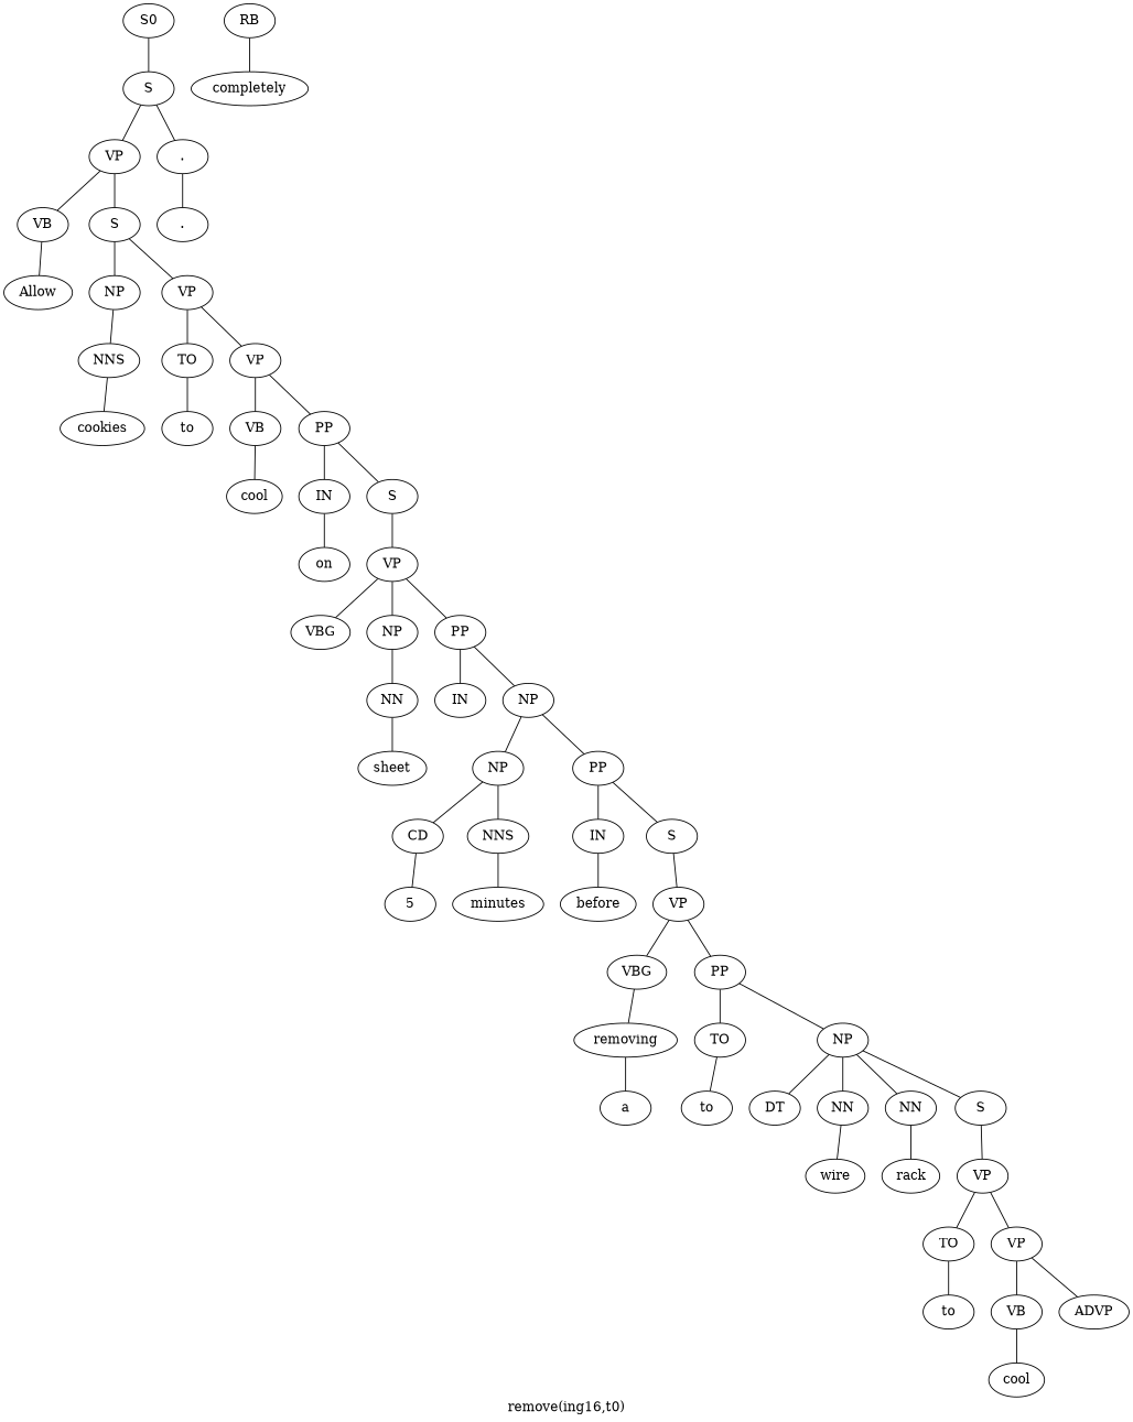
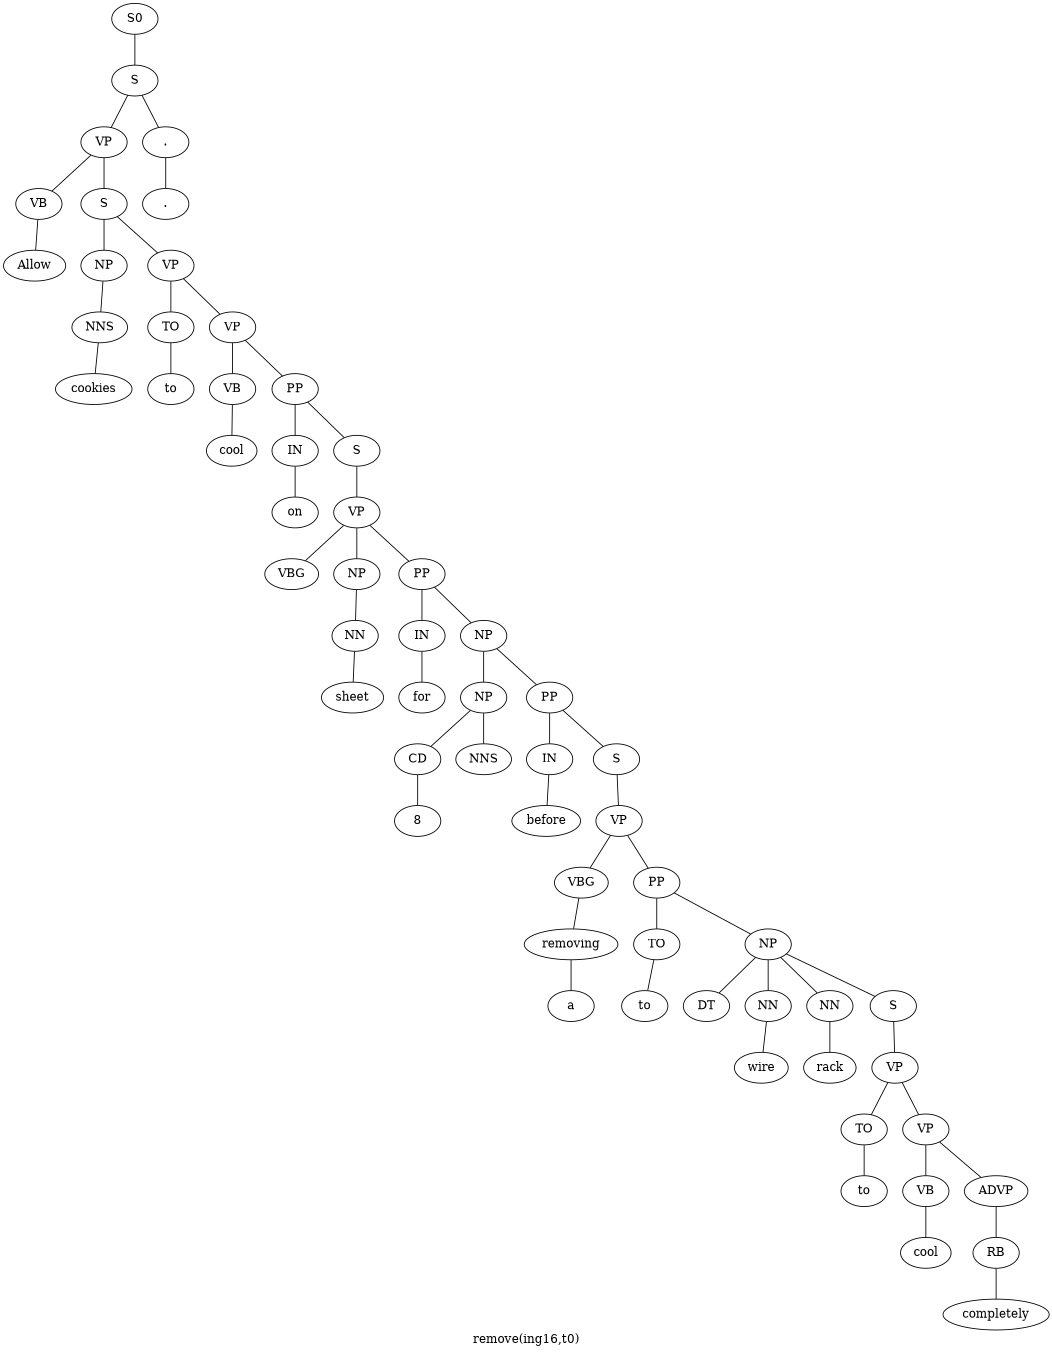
  graph {
    label="remove(ing16,t0)"
    n1 [label=S0]
    n2 [label=S]
    n3 [label=VP]
    n4 [label="."]
    n5 [label=VB]
    n6 [label=S]
    n7 [label="."]
    n8 [label=Allow]
    n9 [label=NP]
    n10 [label=VP]
    n11 [label=NNS]
    n12 [label=TO]
    n13 [label=VP]
    n14 [label=cookies]
    n15 [label=to]
    n16 [label=VB]
    n17 [label=PP]
    n18 [label=cool]
    n19 [label=IN]
    n20 [label=S]
    n21 [label=on]
    n22 [label=VP]
    n23 [label=VBG]
    n24 [label=NP]
    n25 [label=PP]
    n26 [label=NN]
    n27 [label=IN]
    n28 [label=NP]
    n29 [label=sheet]
+   n30 [label=for]
    n31 [label=NP]
    n32 [label=PP]
    n33 [label=CD]
    n34 [label=NNS]
    n35 [label=IN]
    n36 [label=S]
-   n37 [label=5]
-   n38 [label=minutes]
+   n37 [label=8]
    n39 [label=before]
    n40 [label=VP]
    n41 [label=VBG]
    n42 [label=PP]
    n43 [label=removing]
    n44 [label=TO]
    n45 [label=NP]
    n46 [label=a]
    n47 [label=to]
    n48 [label=DT]
    n49 [label=NN]
    n50 [label=NN]
    n51 [label=S]
    n52 [label=wire]
    n53 [label=rack]
    n54 [label=VP]
    n55 [label=TO]
    n56 [label=VP]
    n57 [label=to]
    n58 [label=VB]
    n59 [label=ADVP]
    n60 [label=cool]
    n61 [label=RB]
    n62 [label=completely]
    n1 -- n2
    n2 -- n3
    n2 -- n4
    n3 -- n5
    n3 -- n6
    n4 -- n7
    n5 -- n8
    n6 -- n9
    n6 -- n10
    n9 -- n11
    n10 -- n12
    n10 -- n13
    n11 -- n14
    n12 -- n15
    n13 -- n16
    n13 -- n17
    n16 -- n18
    n17 -- n19
    n17 -- n20
    n19 -- n21
    n20 -- n22
    n22 -- n23
    n22 -- n24
    n22 -- n25
    n24 -- n26
    n25 -- n27
    n25 -- n28
    n26 -- n29
+   n27 -- n30
    n28 -- n31
    n28 -- n32
    n31 -- n33
    n31 -- n34
    n32 -- n35
    n32 -- n36
    n33 -- n37
-   n34 -- n38
    n35 -- n39
    n36 -- n40
    n40 -- n41
    n40 -- n42
    n41 -- n43
    n42 -- n44
    n42 -- n45
    n43 -- n46
    n44 -- n47
    n45 -- n48
    n45 -- n49
    n45 -- n50
    n45 -- n51
    n49 -- n52
    n50 -- n53
    n51 -- n54
    n54 -- n55
    n54 -- n56
    n55 -- n57
    n56 -- n58
    n56 -- n59
    n58 -- n60
+   n59 -- n61
    n61 -- n62
  }
